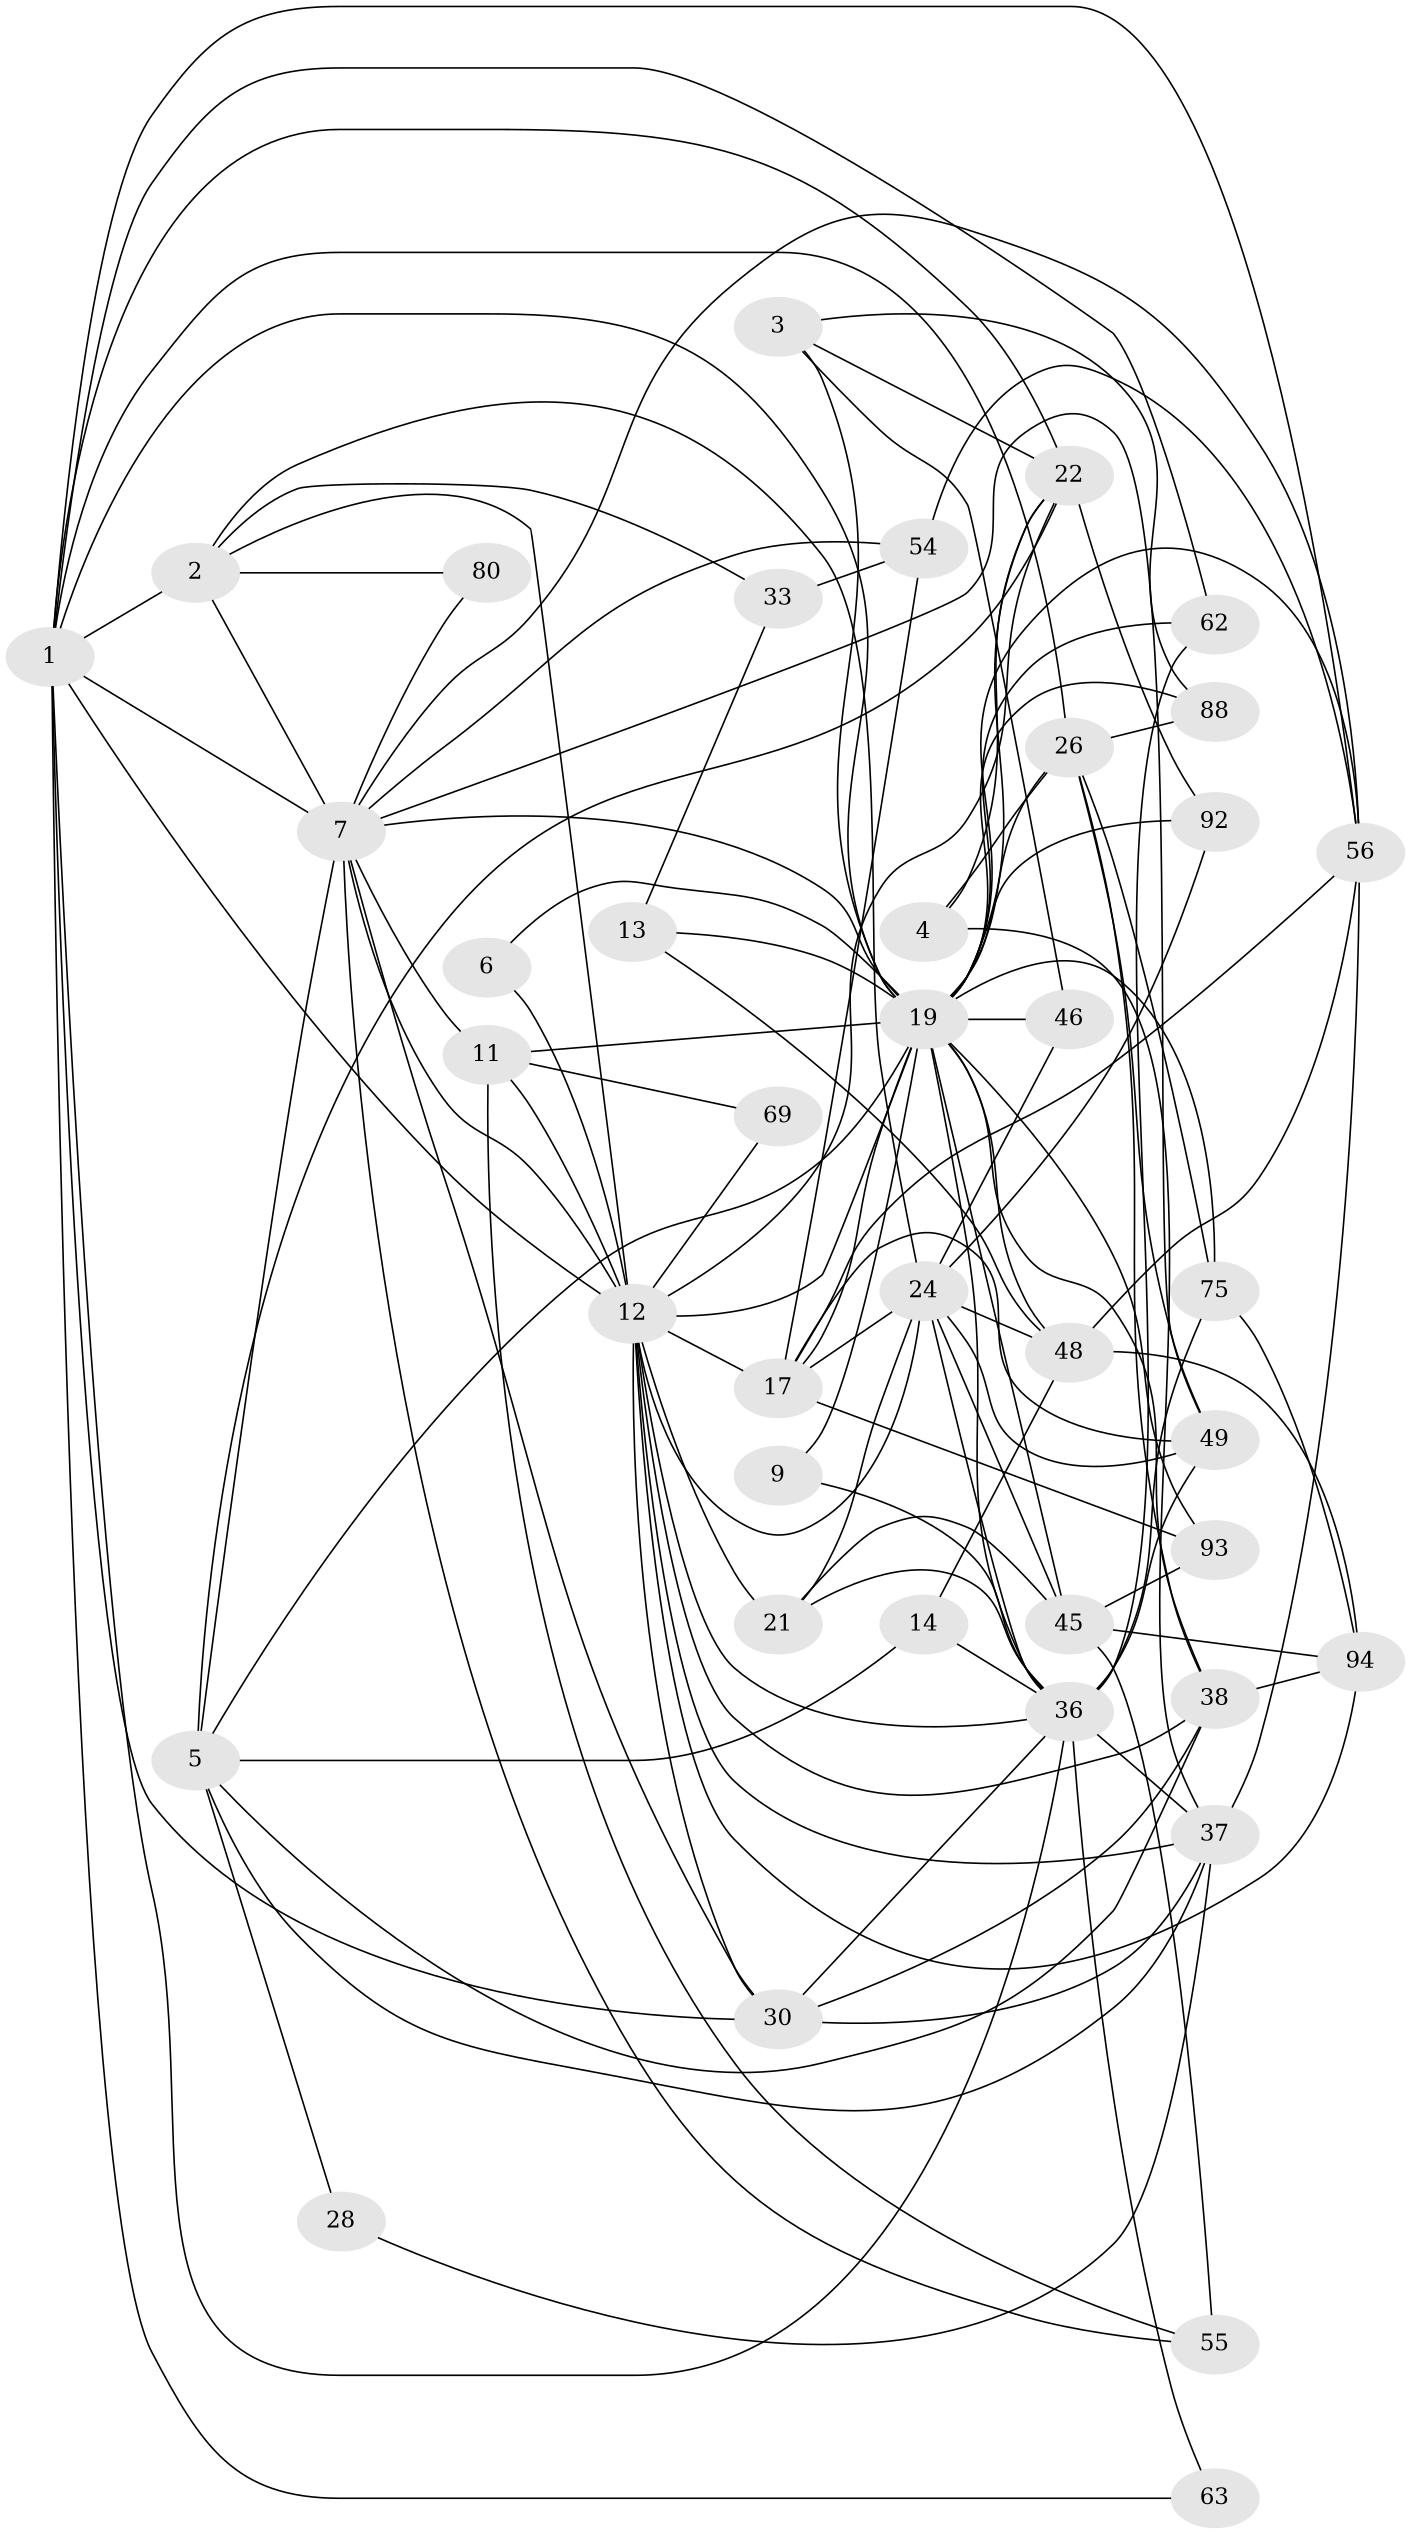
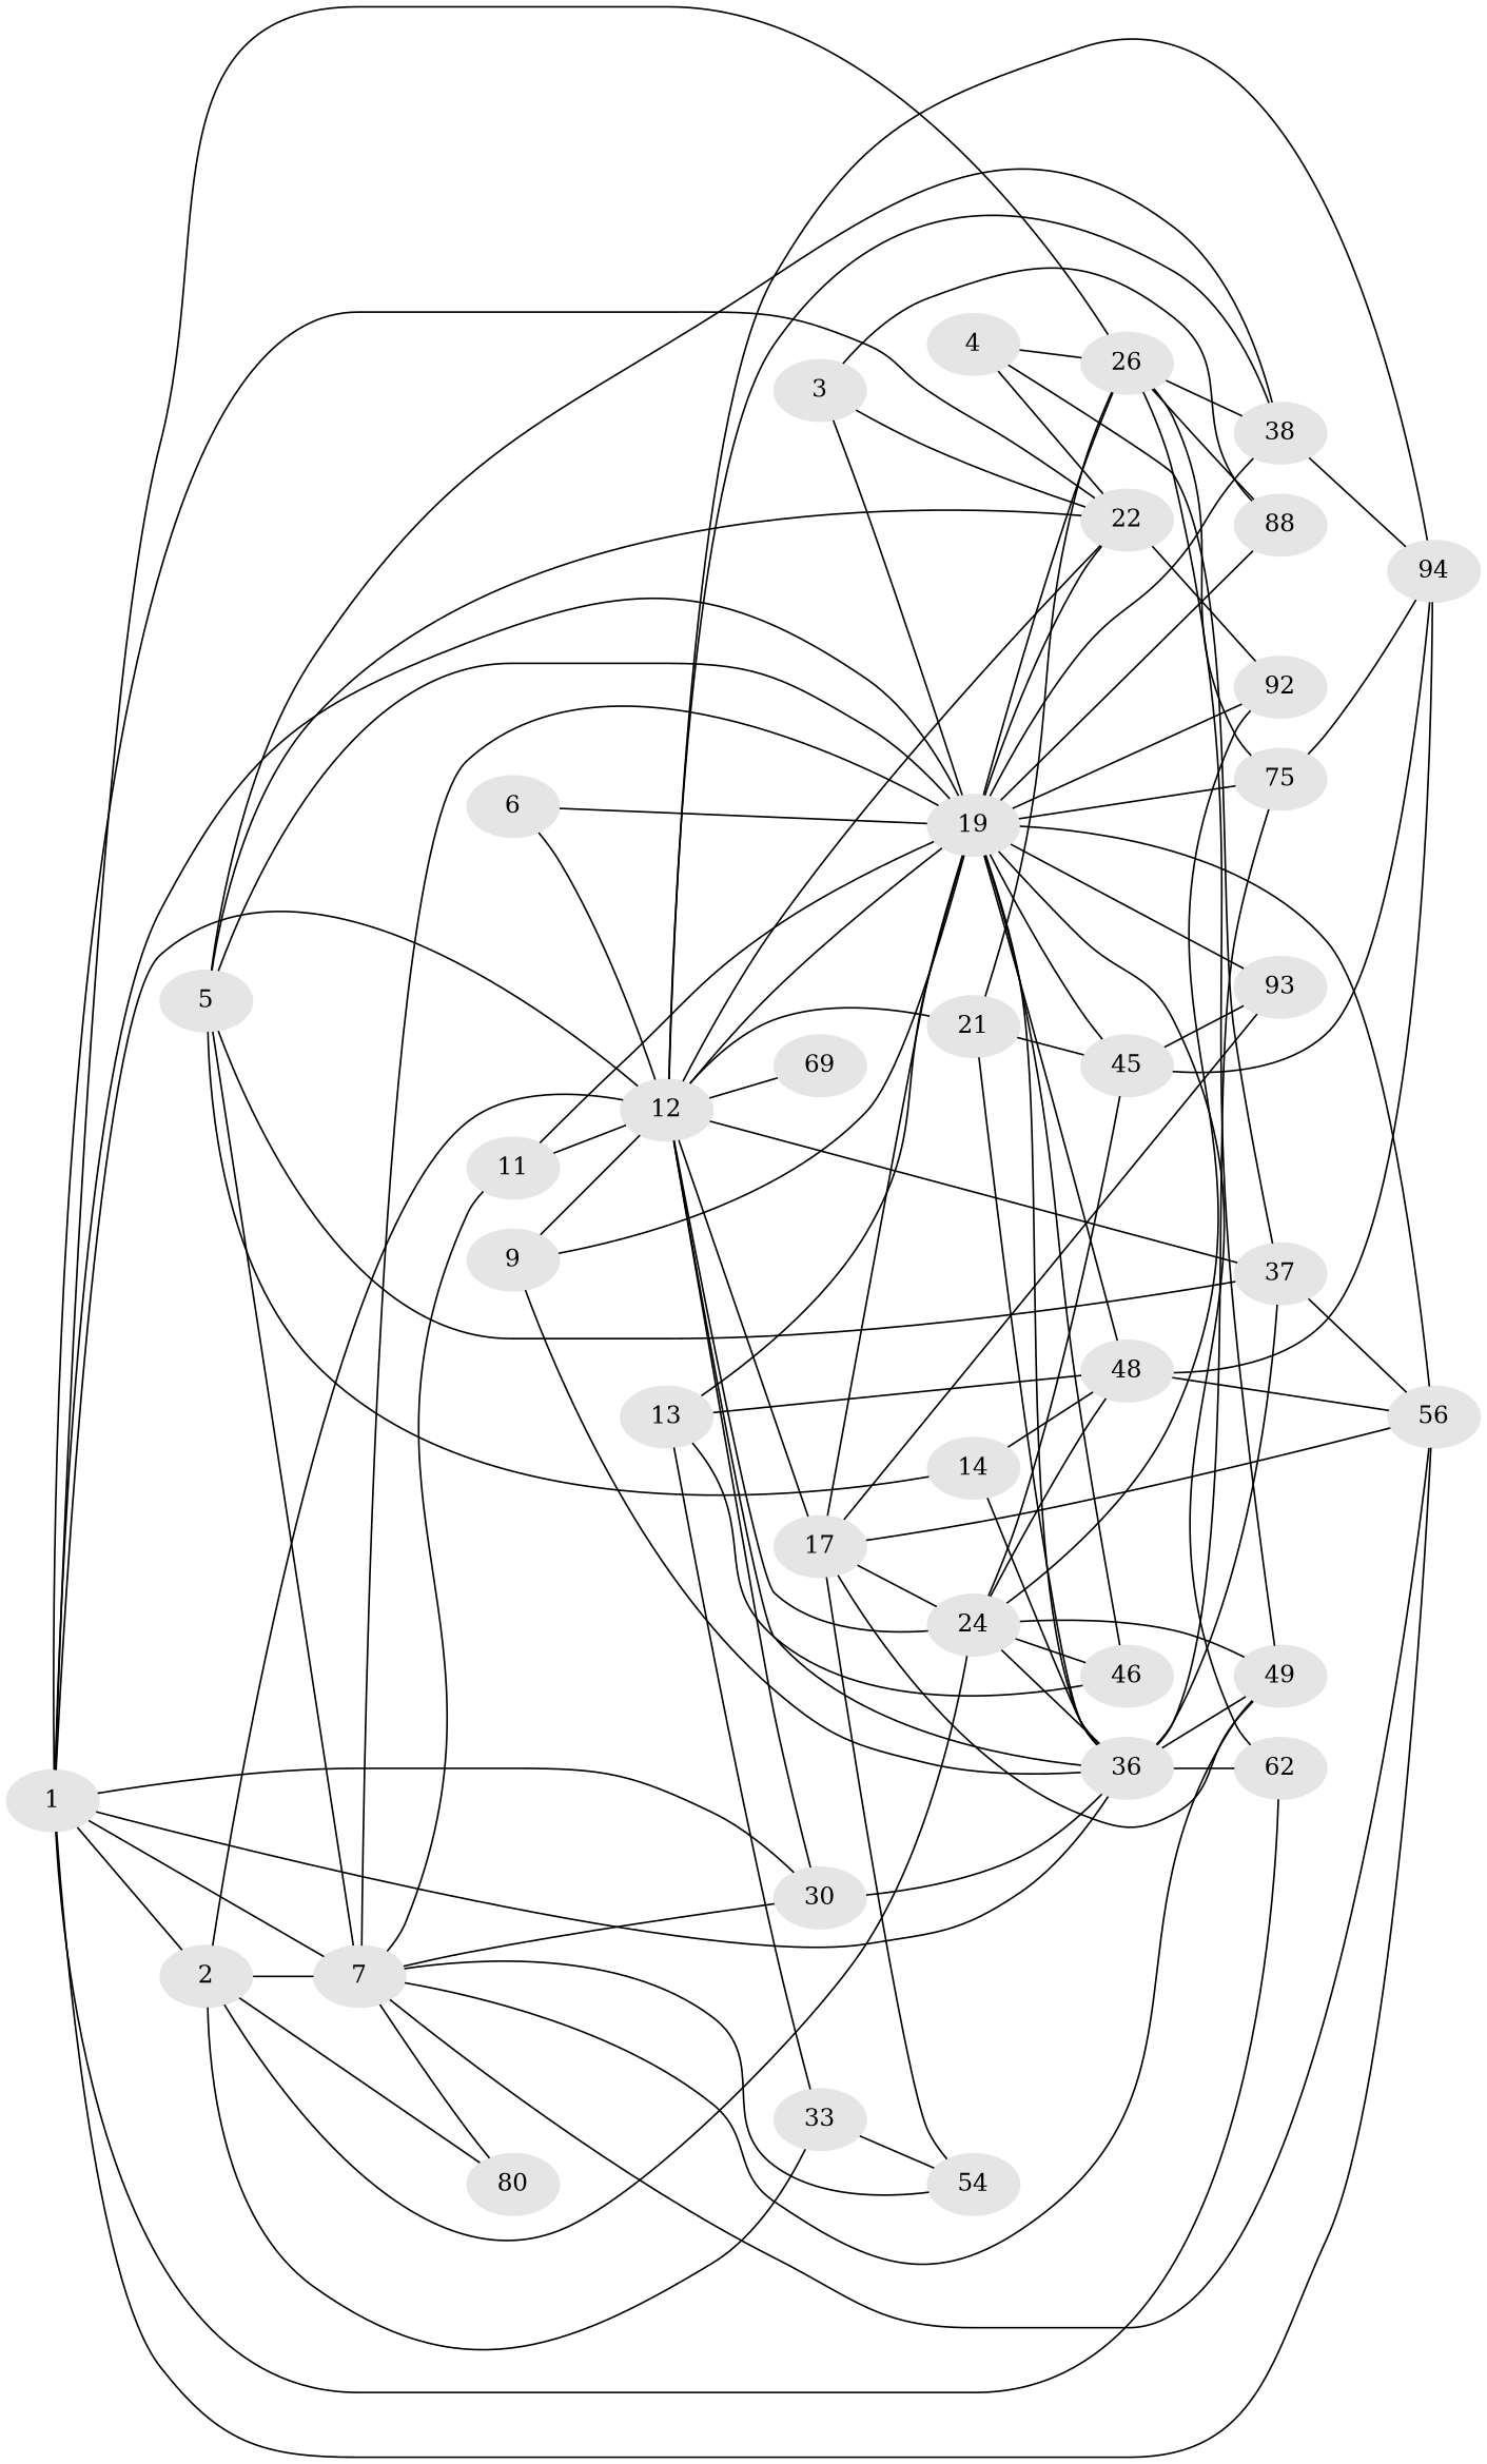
  graph {
    rankdir=LR
    node [color=gray90 style=filled]
    1 [super="+85+8"]
    2 [super="+81+47"]
    7 [super="+29+73+50+67"]
    12 [super="+15"]
    19 [super="+72+40+20"]
    22 [super="+35"]
    26 [super="+34+42+44"]
    30 [super="+92"]
    36 [super="+43+41+91+97+65"]
    56 [super="+70+58+59"]
    62 [super="+80"]
-   63
    n13 [label=80]
    24 [super="+98+53+39"]
    33
    11 [super="+100"]
    49
    54 [super="+103"]
-   55
    37 [super="+82+79"]
    38 [super="+64"]
    69
    17 [super="+78+87"]
    21
    94
    46 [super="+86"]
    88
    48 [super="+66"]
    93
    45 [super="+74"]
    75
    n32 [label=92]
    3 [super="+60"]
    4
    5 [super="+18+27"]
    14
-   28
    6
    9
    13
    1 -- 2 [weight=2]
    1 -- 7
    1 -- 12
    1 -- 19
    1 -- 22 [weight=2]
    1 -- 26
    1 -- 30 [weight=2]
    1 -- 36 [weight=2]
    1 -- 56
    1 -- 62
-   1 -- 63 [weight=2]
    2 -- 7 [weight=2]
    2 -- 12 [weight=2]
    2 -- n13
    2 -- 24
    2 -- 33
-   7 -- 12 [weight=2]
+   9 -- 12 [weight=2]
    7 -- 19 [weight=2]
    7 -- 30
    7 -- 56
    7 -- n13
    7 -- 11
    7 -- 49
    7 -- 54
-   7 -- 55
    12 -- 19 [weight=2]
    12 -- 22
    12 -- 30
    12 -- 36 [weight=2]
    12 -- 24
    12 -- 37
    12 -- 38
    12 -- 69
    12 -- 17 [weight=2]
    12 -- 21
    12 -- 94
    19 -- 22
    19 -- 26 [weight=2]
    19 -- 36 [weight=2]
    19 -- 56
    19 -- 62
    19 -- 38 [weight=2]
    19 -- 46 [weight=2]
    19 -- 88
    19 -- 48
    19 -- 93
    19 -- 45 [weight=2]
    19 -- 75
    19 -- n32
    22 -- n32
    26 -- 49
    26 -- 38
    26 -- 88
    26 -- 75
    30 -- 36
-   30 -- 37
-   30 -- 38
    36 -- 62 [weight=2]
-   36 -- 63
    36 -- 49
    36 -- 37 [weight=2]
    36 -- 75
    24 -- 36
    24 -- 49
    24 -- 46
    24 -- 48
    24 -- 45
    24 -- n32
    33 -- 54
    11 -- 12 [weight=2]
    11 -- 19
-   11 -- 55
-   11 -- 69
-   54 -- 56
    37 -- 56 [weight=2]
    38 -- 94 [weight=2]
    17 -- 19
    17 -- 56
    17 -- 24
    17 -- 49
    17 -- 54
    17 -- 93
-   21 -- 24
+   21 -- 26
    21 -- 36
    21 -- 45
    48 -- 56
    48 -- 94
-   45 -- 55
    45 -- 94
    45 -- 93
    75 -- 94
    3 -- 19 [weight=2]
    3 -- 22
-   3 -- 46
+   13 -- 46
    3 -- 88
    4 -- 22
    4 -- 26
    4 -- 37
    5 -- 7
    5 -- 19 [weight=2]
    5 -- 22
    5 -- 37 [weight=2]
    5 -- 38
    5 -- 14
-   5 -- 28
    14 -- 36
    14 -- 48
-   28 -- 37
    6 -- 12
    6 -- 19
    9 -- 19
    9 -- 36
    13 -- 19
    13 -- 33
    13 -- 48
  }
